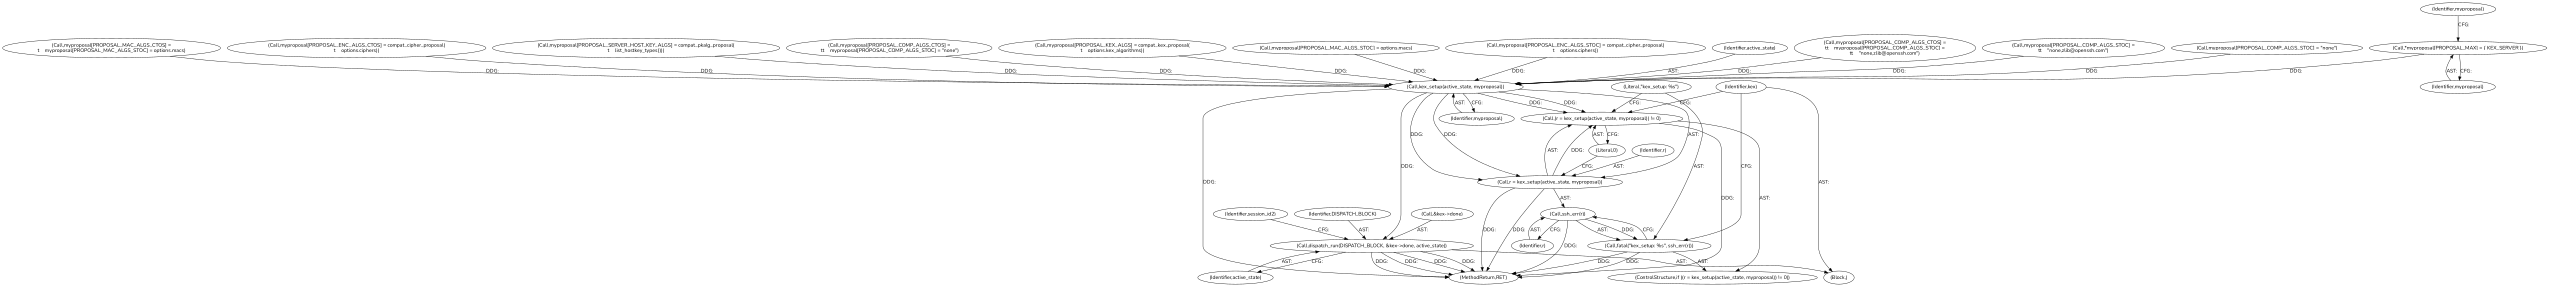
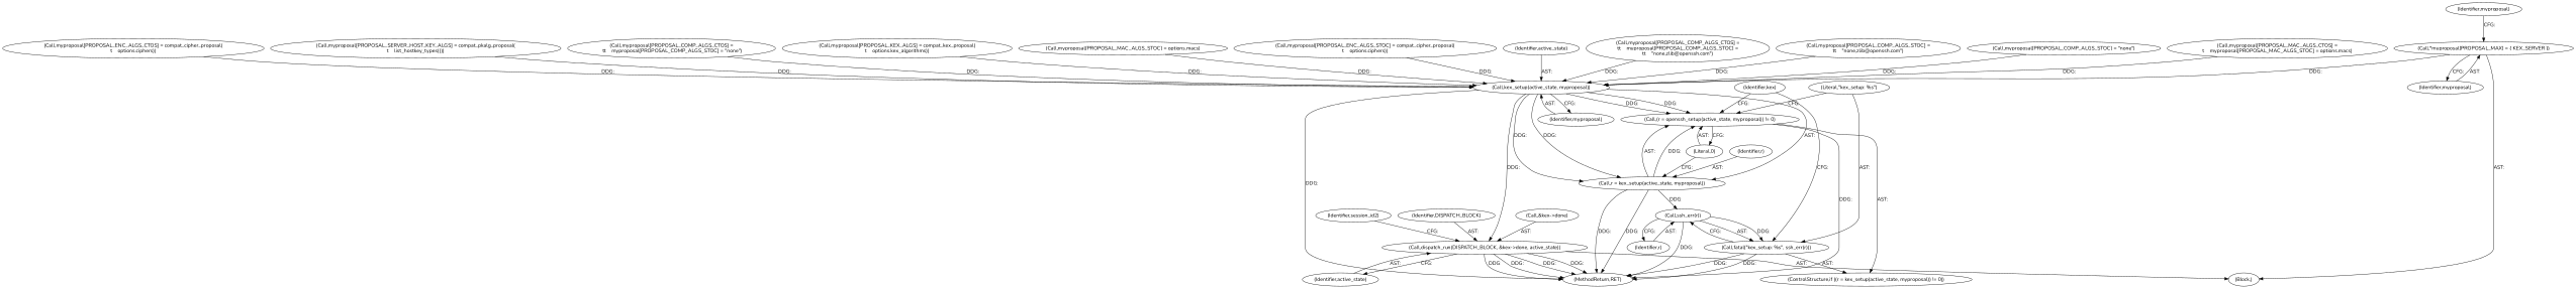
  digraph {
    fontname=Nunito
    node [fontname=Nunito]
    edge [fontname=Nunito]
    n1 [label="(Call,*myproposal[PROPOSAL_MAX] = { KEX_SERVER })"]
    n2 [label="(Call,kex_setup(active_state, myproposal))"]
    n3 [label="(Identifier,myproposal)"]
    n4 [label="(Block,)"]
-   n5 [label="(Call,(r = kex_setup(active_state, myproposal)) != 0)"]
+   n5 [label="(Call,(r = openssh_setup(active_state, myproposal)) != 0)"]
    n6 [label="(Call,r = kex_setup(active_state, myproposal))"]
    n7 [label="(Call,dispatch_run(DISPATCH_BLOCK, &kex->done, active_state))"]
    n8 [label="(MethodReturn,RET)"]
    n9 [label="(Identifier,myproposal)"]
    n10 [label="(ControlStructure,if ((r = kex_setup(active_state, myproposal)) != 0))"]
    n11 [label="(Literal,0)"]
    n12 [label="(Call,ssh_err(r))"]
    n13 [label="(Identifier,active_state)"]
    n14 [label="(Call,fatal(\"kex_setup: %s\", ssh_err(r)))"]
    n15 [label="(Identifier,r)"]
    n16 [label="(Call,myproposal[PROPOSAL_COMP_ALGS_STOC] =\n\t\t    \"none,zlib@openssh.com\")"]
    n17 [label="(Identifier,r)"]
    n18 [label="(Call,myproposal[PROPOSAL_COMP_ALGS_STOC] = \"none\")"]
    n19 [label="(Call,&kex->done)"]
    n20 [label="(Call,myproposal[PROPOSAL_MAC_ALGS_CTOS] =\n\t    myproposal[PROPOSAL_MAC_ALGS_STOC] = options.macs)"]
    n21 [label="(Call,myproposal[PROPOSAL_ENC_ALGS_CTOS] = compat_cipher_proposal(\n\t    options.ciphers))"]
    n22 [label="(Literal,\"kex_setup: %s\")"]
    n23 [label="(Call,myproposal[PROPOSAL_SERVER_HOST_KEY_ALGS] = compat_pkalg_proposal(\n\t    list_hostkey_types()))"]
    n24 [label="(Call,myproposal[PROPOSAL_COMP_ALGS_CTOS] =\n \t\t    myproposal[PROPOSAL_COMP_ALGS_STOC] = \"none\")"]
    n25 [label="(Call,myproposal[PROPOSAL_KEX_ALGS] = compat_kex_proposal(\n\t    options.kex_algorithms))"]
    n26 [label="(Identifier,session_id2)"]
    n27 [label="(Call,myproposal[PROPOSAL_MAC_ALGS_STOC] = options.macs)"]
    n28 [label="(Identifier,kex)"]
    n29 [label="(Call,myproposal[PROPOSAL_ENC_ALGS_STOC] = compat_cipher_proposal(\n\t    options.ciphers))"]
    n30 [label="(Identifier,myproposal)"]
    n31 [label="(Identifier,active_state)"]
    n32 [label="(Identifier,DISPATCH_BLOCK)"]
    n33 [label="(Call,myproposal[PROPOSAL_COMP_ALGS_CTOS] =\n\t\t    myproposal[PROPOSAL_COMP_ALGS_STOC] =\n\t\t    \"none,zlib@openssh.com\")"]
    n1 -> n2 [label="DDG: "]
    n1 -> n3 [label="CFG: "]
-   n28 -> n4 [label="AST: "]
+   n1 -> n4 [label="AST: "]
    n2 -> n5 [label="DDG: "]
    n2 -> n5 [label="DDG: "]
    n2 -> n6 [label="AST: "]
    n2 -> n6 [label="DDG: "]
    n2 -> n6 [label="DDG: "]
    n2 -> n7 [label="DDG: "]
    n2 -> n8 [label="DDG: "]
    n2 -> n9 [label="CFG: "]
    n3 -> n1 [label="AST: "]
    n5 -> n8 [label="DDG: "]
    n5 -> n10 [label="AST: "]
    n5 -> n11 [label="CFG: "]
    n6 -> n5 [label="AST: "]
    n6 -> n5 [label="DDG: "]
    n6 -> n8 [label="DDG: "]
    n6 -> n8 [label="DDG: "]
-   n6 -> n12 [label="AST: "]
+   n6 -> n12 [label="DDG: "]
    n7 -> n4 [label="AST: "]
    n7 -> n8 [label="DDG: "]
    n7 -> n8 [label="DDG: "]
    n7 -> n8 [label="DDG: "]
    n7 -> n8 [label="DDG: "]
    n7 -> n13 [label="CFG: "]
    n9 -> n2 [label="AST: "]
    n11 -> n5 [label="AST: "]
    n11 -> n6 [label="CFG: "]
    n12 -> n8 [label="DDG: "]
    n12 -> n14 [label="AST: "]
    n12 -> n14 [label="DDG: "]
    n12 -> n15 [label="CFG: "]
    n13 -> n7 [label="AST: "]
    n14 -> n8 [label="DDG: "]
    n14 -> n8 [label="DDG: "]
    n14 -> n10 [label="AST: "]
    n14 -> n12 [label="CFG: "]
    n15 -> n12 [label="AST: "]
    n16 -> n2 [label="DDG: "]
    n17 -> n6 [label="AST: "]
    n18 -> n2 [label="DDG: "]
    n19 -> n7 [label="AST: "]
    n20 -> n2 [label="DDG: "]
    n21 -> n2 [label="DDG: "]
    n22 -> n5 [label="CFG: "]
    n22 -> n14 [label="AST: "]
    n23 -> n2 [label="DDG: "]
    n24 -> n2 [label="DDG: "]
    n25 -> n2 [label="DDG: "]
    n26 -> n7 [label="CFG: "]
    n27 -> n2 [label="DDG: "]
    n28 -> n5 [label="CFG: "]
    n28 -> n14 [label="CFG: "]
    n29 -> n2 [label="DDG: "]
    n30 -> n1 [label="CFG: "]
    n31 -> n2 [label="AST: "]
    n32 -> n7 [label="AST: "]
    n33 -> n2 [label="DDG: "]
  }
